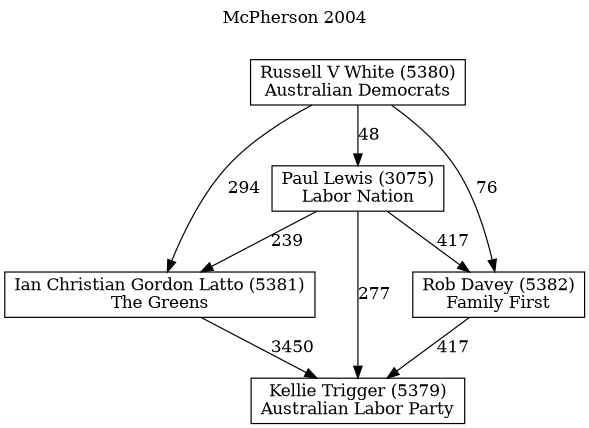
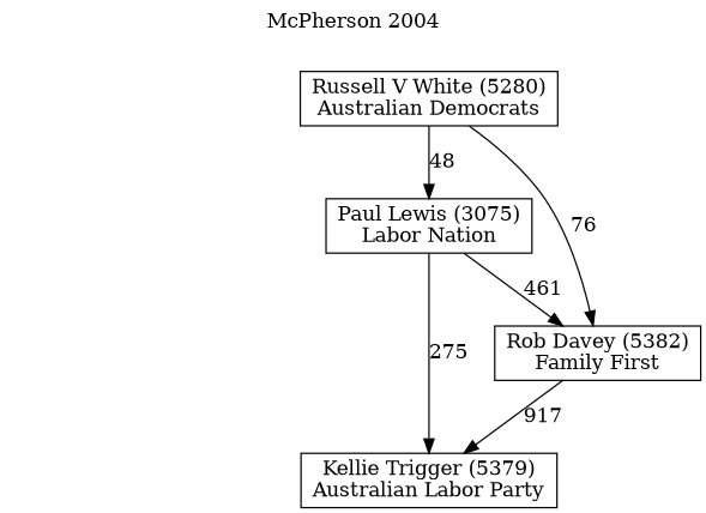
  digraph {
    label="McPherson 2004"
    labelloc=t
    mclimit=10
    node [shape=box]
    n1 [label="Kellie Trigger (5379)\nAustralian Labor Party"]
-   n2 [label="Ian Christian Gordon Latto (5381)\nThe Greens"]
    n3 [label="Rob Davey (5382)\nFamily First"]
    n4 [label="Paul Lewis (3075)\nLabor Nation"]
-   n5 [label="Russell V White (5380)\nAustralian Democrats"]
-   n2 -> n1 [label=3450]
-   n3 -> n1 [label=417]
-   n4 -> n1 [label=277]
-   n4 -> n2 [label=239]
-   n4 -> n3 [label=417]
-   n5 -> n2 [label=294]
+   n5 [label="Russell V White (5280)\nAustralian Democrats"]
+   n3 -> n1 [label=917]
+   n4 -> n1 [label=275]
+   n4 -> n3 [label=461]
    n5 -> n3 [label=76]
    n5 -> n4 [label=48]
  }
